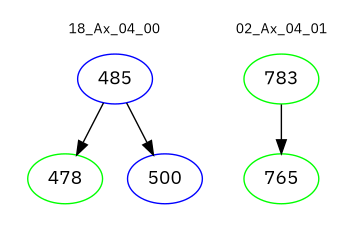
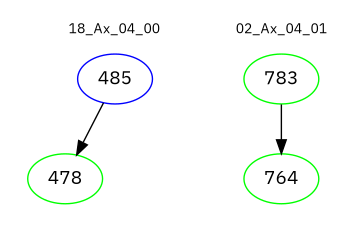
  digraph {
    fontname="IBM Plex Sans"
    node [color=green fontname="IBM Plex Sans"]
    edge [color=black fontname="IBM Plex Sans"]
    n1 [color=blue label=485]
    n2 [label=478]
-   n3 [color=blue label=500]
    n4 [label=783]
-   n5 [label=765]
+   n5 [label=764]
    subgraph cluster_1 {
      color=white
      fontsize=10
      label="18_Ax_04_00"
      n1
      n2
-     n3
    }
    subgraph cluster_2 {
      color=white
      fontsize=10
      label="02_Ax_04_01"
      n4
      n5
    }
    n1 -> n2
-   n1 -> n3
    n4 -> n5
  }
